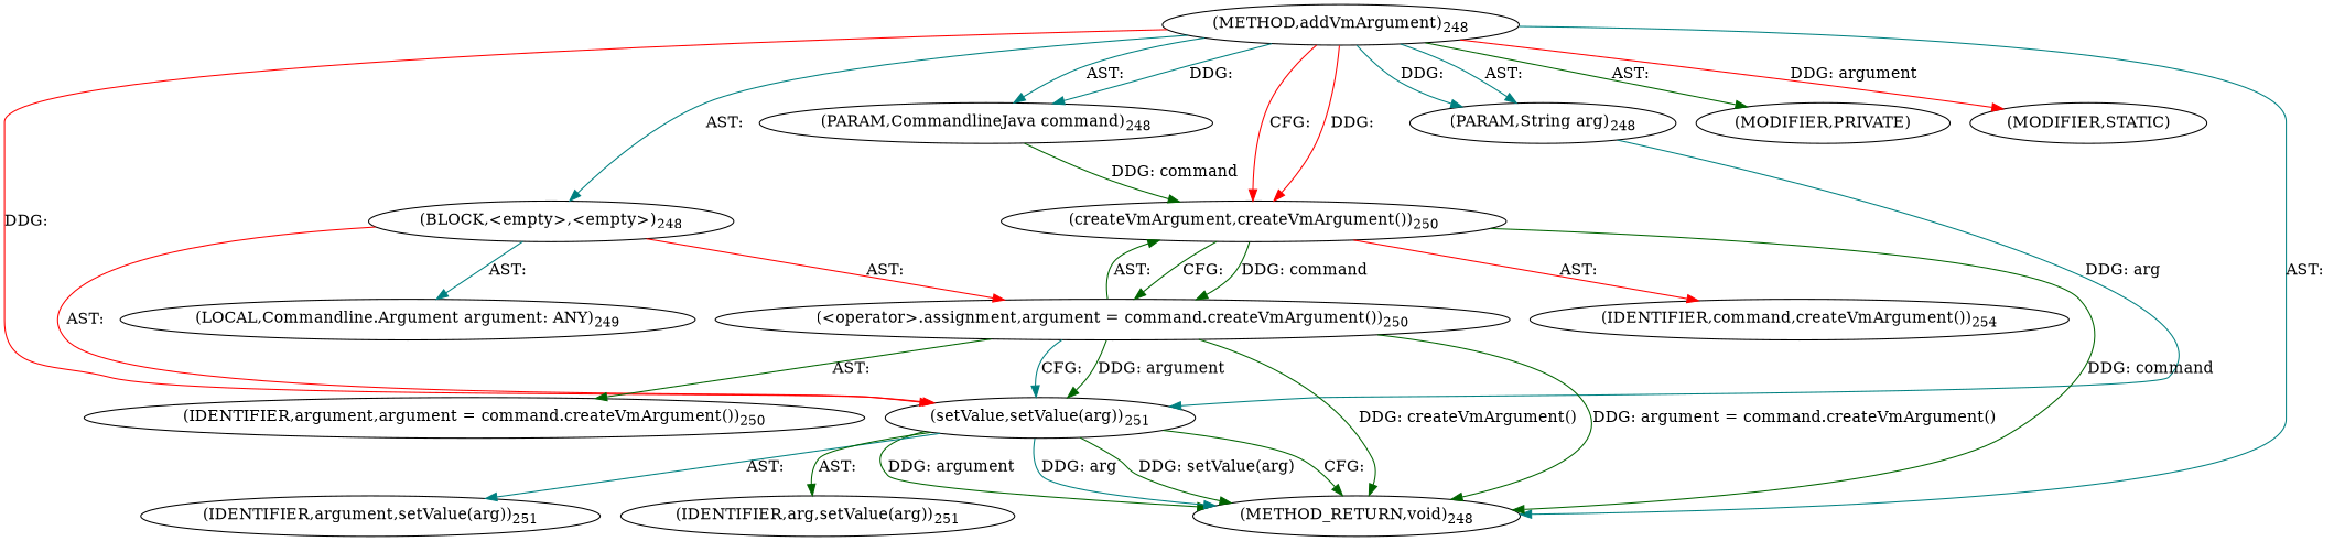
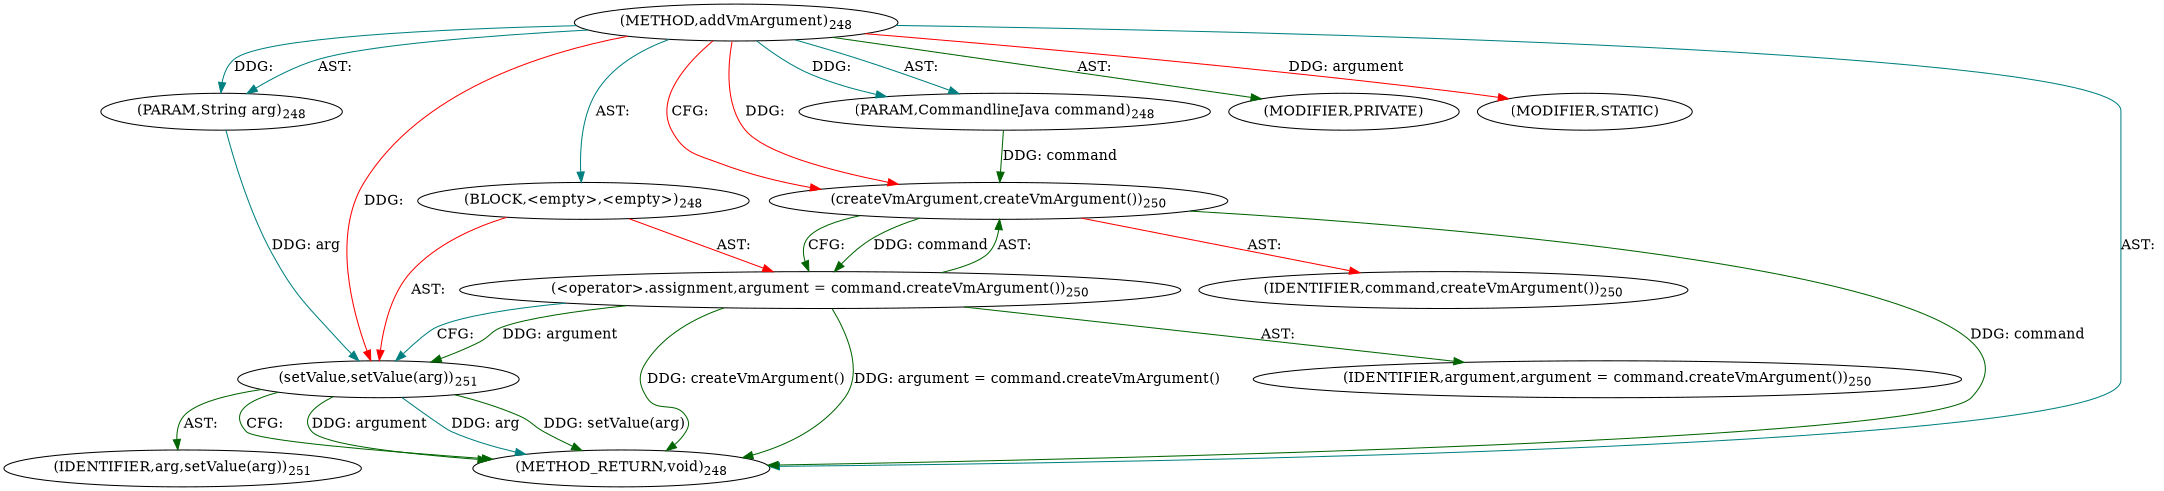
  digraph {
    edge [color=darkgreen]
    n1 [label=<(METHOD,addVmArgument)<SUB>248</SUB>>]
    n2 [label=<(PARAM,CommandlineJava command)<SUB>248</SUB>>]
    n3 [label=<(PARAM,String arg)<SUB>248</SUB>>]
    n4 [label=<(BLOCK,&lt;empty&gt;,&lt;empty&gt;)<SUB>248</SUB>>]
    n5 [label=<(createVmArgument,createVmArgument())<SUB>250</SUB>>]
    n6 [label=<(setValue,setValue(arg))<SUB>251</SUB>>]
    n7 [label=<(MODIFIER,PRIVATE)>]
    n8 [label=<(MODIFIER,STATIC)>]
    n9 [label=<(METHOD_RETURN,void)<SUB>248</SUB>>]
-   n10 [label=<(LOCAL,Commandline.Argument argument: ANY)<SUB>249</SUB>>]
    n11 [label=<(&lt;operator&gt;.assignment,argument = command.createVmArgument())<SUB>250</SUB>>]
-   n12 [label=<(IDENTIFIER,command,createVmArgument())<SUB>254</SUB>>]
-   n13 [label=<(IDENTIFIER,argument,setValue(arg))<SUB>251</SUB>>]
+   n12 [label=<(IDENTIFIER,command,createVmArgument())<SUB>250</SUB>>]
    n14 [label=<(IDENTIFIER,arg,setValue(arg))<SUB>251</SUB>>]
    n15 [label=<(IDENTIFIER,argument,argument = command.createVmArgument())<SUB>250</SUB>>]
    n1 -> n2 [color=teal label="AST: "]
    n1 -> n2 [color=teal label="DDG: "]
    n1 -> n3 [color=teal label="AST: "]
    n1 -> n3 [color=teal label="DDG: "]
    n1 -> n4 [color=teal label="AST: "]
    n1 -> n5 [color=red label="CFG: "]
    n1 -> n5 [color=red label="DDG: "]
    n1 -> n6 [color=red label="DDG: "]
    n1 -> n7 [label="AST: "]
    n1 -> n8 [color=red label="DDG: argument"]
    n1 -> n9 [color=teal label="AST: "]
    n2 -> n5 [label="DDG: command"]
    n3 -> n6 [color=teal label="DDG: arg"]
    n4 -> n6 [color=red label="AST: "]
-   n4 -> n10 [color=teal label="AST: "]
    n4 -> n11 [color=red label="AST: "]
    n5 -> n9 [label="DDG: command"]
    n5 -> n11 [label="CFG: "]
    n5 -> n11 [label="DDG: command"]
    n5 -> n12 [color=red label="AST: "]
    n6 -> n9 [label="CFG: "]
    n6 -> n9 [label="DDG: argument"]
    n6 -> n9 [color=teal label="DDG: arg"]
    n6 -> n9 [label="DDG: setValue(arg)"]
-   n6 -> n13 [color=teal label="AST: "]
    n6 -> n14 [label="AST: "]
    n11 -> n5 [label="AST: "]
    n11 -> n6 [color=teal label="CFG: "]
    n11 -> n6 [label="DDG: argument"]
    n11 -> n9 [label="DDG: createVmArgument()"]
    n11 -> n9 [label="DDG: argument = command.createVmArgument()"]
    n11 -> n15 [label="AST: "]
  }
